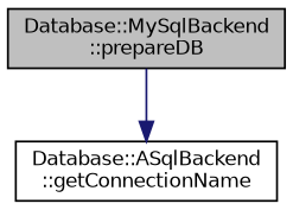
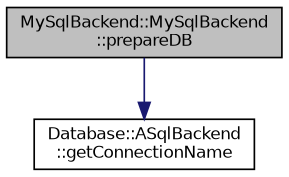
  digraph {
    rankdir=TB
    fontname="DejaVu Sans"
    node [color=black fontname="DejaVu Sans" fontsize=10 shape=record style=filled]
-   n1 [fillcolor=grey75 fontcolor=black height=0.2 label="Database::MySqlBackend\l::prepareDB" width=0.4]
+   n1 [fillcolor=grey75 fontcolor=black height=0.2 label="MySqlBackend::MySqlBackend\l::prepareDB" width=0.4]
    n2 [fillcolor=white height=0.2 label="Database::ASqlBackend\l::getConnectionName" width=0.4]
    n1 -> n2 [color=midnightblue fontname="DejaVu Sans" fontsize=10 labelfontname=Helvetica labelfontsize=10 style=solid]
  }
